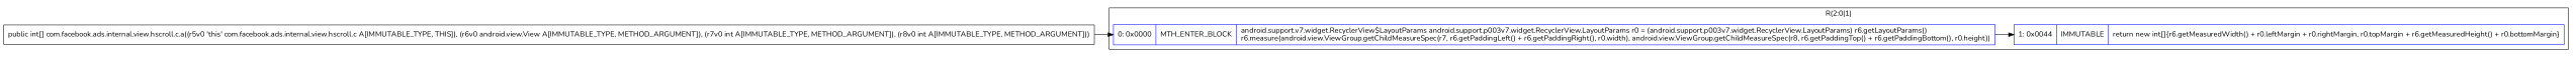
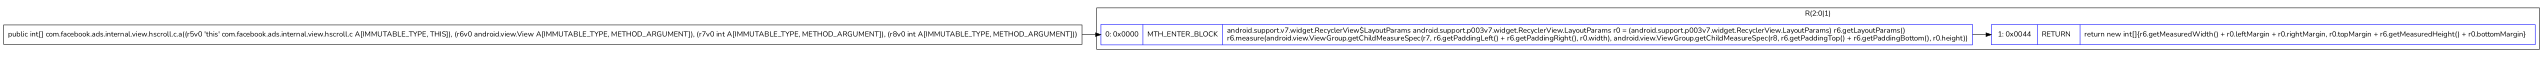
  digraph {
    rankdir=LR
    fontname=Nunito
    node [color=blue shape=record fontname=Nunito]
    edge [fontname=Nunito]
    n1 [label="{0\:\ 0x0000|MTH_ENTER_BLOCK\l|android.support.v7.widget.RecyclerView$LayoutParams android.support.p003v7.widget.RecyclerView.LayoutParams r0 = (android.support.p003v7.widget.RecyclerView.LayoutParams) r6.getLayoutParams()\lr6.measure(android.view.ViewGroup.getChildMeasureSpec(r7, r6.getPaddingLeft() + r6.getPaddingRight(), r0.width), android.view.ViewGroup.getChildMeasureSpec(r8, r6.getPaddingTop() + r6.getPaddingBottom(), r0.height))\l}"]
-   n2 [label="{1\:\ 0x0044|IMMUTABLE\l|return new int[]\{r6.getMeasuredWidth() + r0.leftMargin + r0.rightMargin, r0.topMargin + r6.getMeasuredHeight() + r0.bottomMargin\}\l}"]
+   n2 [label="{1\:\ 0x0044|RETURN\l|return new int[]\{r6.getMeasuredWidth() + r0.leftMargin + r0.rightMargin, r0.topMargin + r6.getMeasuredHeight() + r0.bottomMargin\}\l}"]
    n3 [label="{public int[] com.facebook.ads.internal.view.hscroll.c.a((r5v0 'this' com.facebook.ads.internal.view.hscroll.c A[IMMUTABLE_TYPE, THIS]), (r6v0 android.view.View A[IMMUTABLE_TYPE, METHOD_ARGUMENT]), (r7v0 int A[IMMUTABLE_TYPE, METHOD_ARGUMENT]), (r8v0 int A[IMMUTABLE_TYPE, METHOD_ARGUMENT])) }" color=""]
    subgraph cluster_1 {
      label="R(2:0|1)"
      n1
      n2
    }
    n1 -> n2
    n3 -> n1
  }
